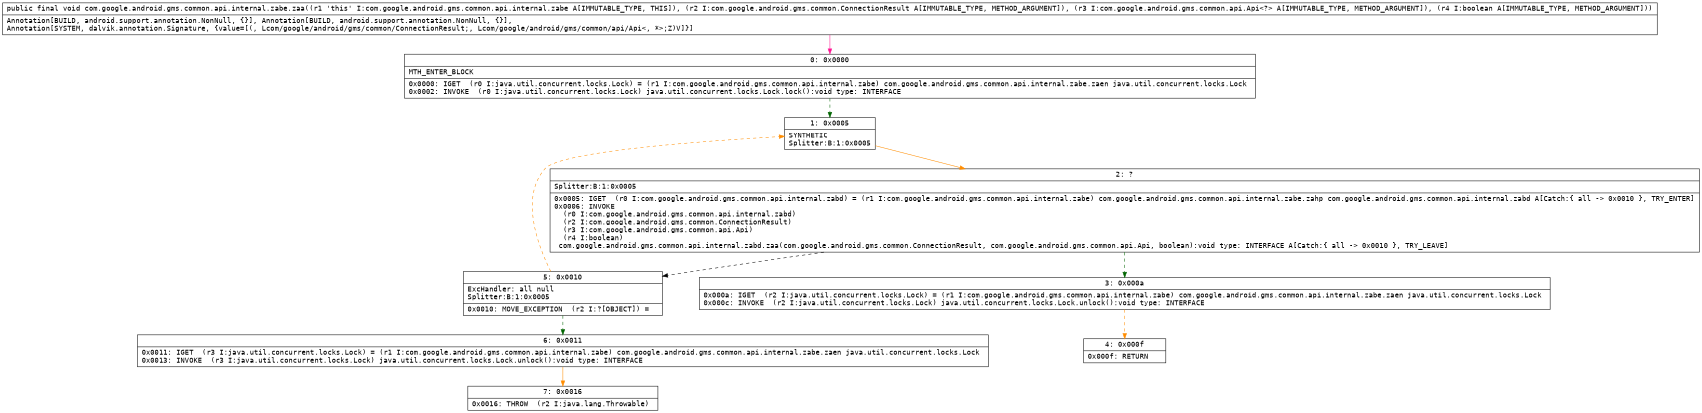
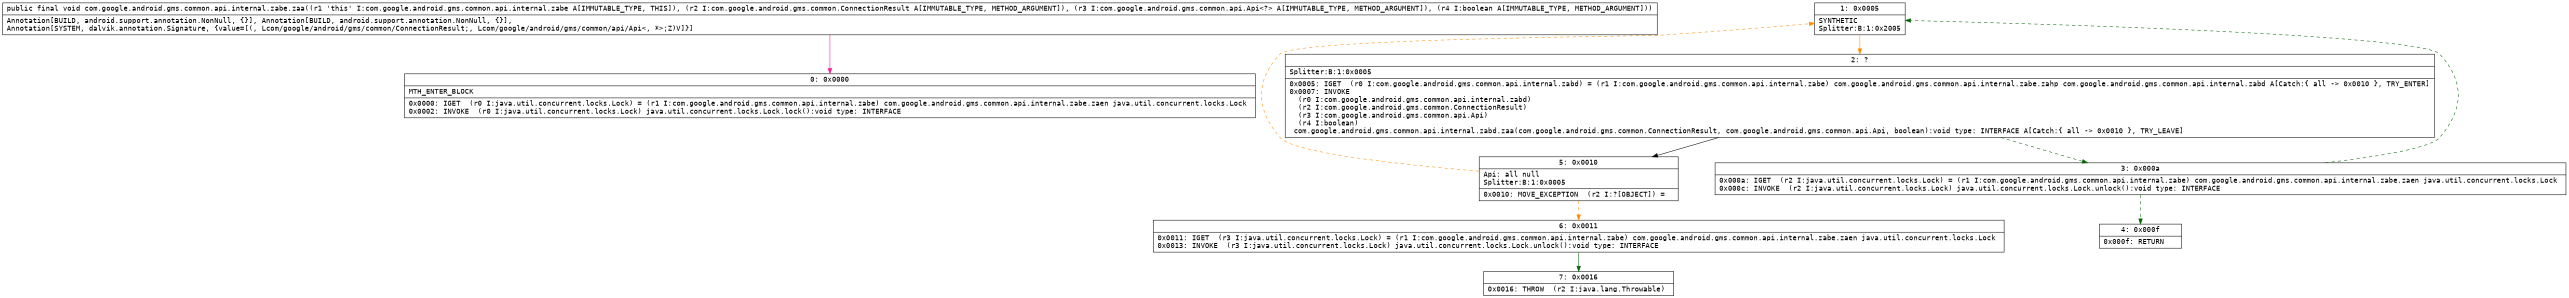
  digraph {
    fontname="DejaVu Sans Mono"
    node [fontname="DejaVu Sans Mono" shape=record]
    edge [color=darkgreen fontname="DejaVu Sans Mono" style=dashed]
    n1 [label="{0\:\ 0x0000|MTH_ENTER_BLOCK\l|0x0000: IGET  (r0 I:java.util.concurrent.locks.Lock) = (r1 I:com.google.android.gms.common.api.internal.zabe) com.google.android.gms.common.api.internal.zabe.zaen java.util.concurrent.locks.Lock \l0x0002: INVOKE  (r0 I:java.util.concurrent.locks.Lock) java.util.concurrent.locks.Lock.lock():void type: INTERFACE \l}"]
-   n2 [label="{1\:\ 0x0005|SYNTHETIC\lSplitter:B:1:0x0005\l}"]
-   n3 [label="{2\:\ ?|Splitter:B:1:0x0005\l|0x0005: IGET  (r0 I:com.google.android.gms.common.api.internal.zabd) = (r1 I:com.google.android.gms.common.api.internal.zabe) com.google.android.gms.common.api.internal.zabe.zahp com.google.android.gms.common.api.internal.zabd A[Catch:\{ all \-\> 0x0010 \}, TRY_ENTER]\l0x0006: INVOKE  \l  (r0 I:com.google.android.gms.common.api.internal.zabd)\l  (r2 I:com.google.android.gms.common.ConnectionResult)\l  (r3 I:com.google.android.gms.common.api.Api)\l  (r4 I:boolean)\l com.google.android.gms.common.api.internal.zabd.zaa(com.google.android.gms.common.ConnectionResult, com.google.android.gms.common.api.Api, boolean):void type: INTERFACE A[Catch:\{ all \-\> 0x0010 \}, TRY_LEAVE]\l}"]
-   n4 [label="{5\:\ 0x0010|ExcHandler: all null\lSplitter:B:1:0x0005\l|0x0010: MOVE_EXCEPTION  (r2 I:?[OBJECT]) =  \l}"]
+   n2 [label="{1\:\ 0x0005|SYNTHETIC\lSplitter:B:1:0x2005\l}"]
+   n3 [label="{2\:\ ?|Splitter:B:1:0x0005\l|0x0005: IGET  (r0 I:com.google.android.gms.common.api.internal.zabd) = (r1 I:com.google.android.gms.common.api.internal.zabe) com.google.android.gms.common.api.internal.zabe.zahp com.google.android.gms.common.api.internal.zabd A[Catch:\{ all \-\> 0x0010 \}, TRY_ENTER]\l0x0007: INVOKE  \l  (r0 I:com.google.android.gms.common.api.internal.zabd)\l  (r2 I:com.google.android.gms.common.ConnectionResult)\l  (r3 I:com.google.android.gms.common.api.Api)\l  (r4 I:boolean)\l com.google.android.gms.common.api.internal.zabd.zaa(com.google.android.gms.common.ConnectionResult, com.google.android.gms.common.api.Api, boolean):void type: INTERFACE A[Catch:\{ all \-\> 0x0010 \}, TRY_LEAVE]\l}"]
+   n4 [label="{5\:\ 0x0010|Api: all null\lSplitter:B:1:0x0005\l|0x0010: MOVE_EXCEPTION  (r2 I:?[OBJECT]) =  \l}"]
    n5 [label="{3\:\ 0x000a|0x000a: IGET  (r2 I:java.util.concurrent.locks.Lock) = (r1 I:com.google.android.gms.common.api.internal.zabe) com.google.android.gms.common.api.internal.zabe.zaen java.util.concurrent.locks.Lock \l0x000c: INVOKE  (r2 I:java.util.concurrent.locks.Lock) java.util.concurrent.locks.Lock.unlock():void type: INTERFACE \l}"]
    n6 [label="{6\:\ 0x0011|0x0011: IGET  (r3 I:java.util.concurrent.locks.Lock) = (r1 I:com.google.android.gms.common.api.internal.zabe) com.google.android.gms.common.api.internal.zabe.zaen java.util.concurrent.locks.Lock \l0x0013: INVOKE  (r3 I:java.util.concurrent.locks.Lock) java.util.concurrent.locks.Lock.unlock():void type: INTERFACE \l}"]
    n7 [label="{4\:\ 0x000f|0x000f: RETURN   \l}"]
    n8 [label="{7\:\ 0x0016|0x0016: THROW  (r2 I:java.lang.Throwable) \l}"]
    n9 [label="{public final void com.google.android.gms.common.api.internal.zabe.zaa((r1 'this' I:com.google.android.gms.common.api.internal.zabe A[IMMUTABLE_TYPE, THIS]), (r2 I:com.google.android.gms.common.ConnectionResult A[IMMUTABLE_TYPE, METHOD_ARGUMENT]), (r3 I:com.google.android.gms.common.api.Api\<?\> A[IMMUTABLE_TYPE, METHOD_ARGUMENT]), (r4 I:boolean A[IMMUTABLE_TYPE, METHOD_ARGUMENT]))  | Annotation[BUILD, android.support.annotation.NonNull, \{\}], Annotation[BUILD, android.support.annotation.NonNull, \{\}], \lAnnotation[SYSTEM, dalvik.annotation.Signature, \{value=[(, Lcom\/google\/android\/gms\/common\/ConnectionResult;, Lcom\/google\/android\/gms\/common\/api\/Api\<, *\>;Z)V]\}]\l}"]
-   n1 -> n2
+   n5 -> n2
    n2 -> n3 [color=darkorange style=solid]
-   n3 -> n4 [color=black]
+   n3 -> n4 [color=black style=solid]
    n3 -> n5
    n4 -> n2 [color=darkorange]
-   n4 -> n6
-   n5 -> n7 [color=darkorange]
-   n6 -> n8 [color=darkorange style=solid]
+   n4 -> n6 [color=darkorange]
+   n5 -> n7
+   n6 -> n8 [style=solid]
    n9 -> n1 [color=deeppink style=solid]
  }
